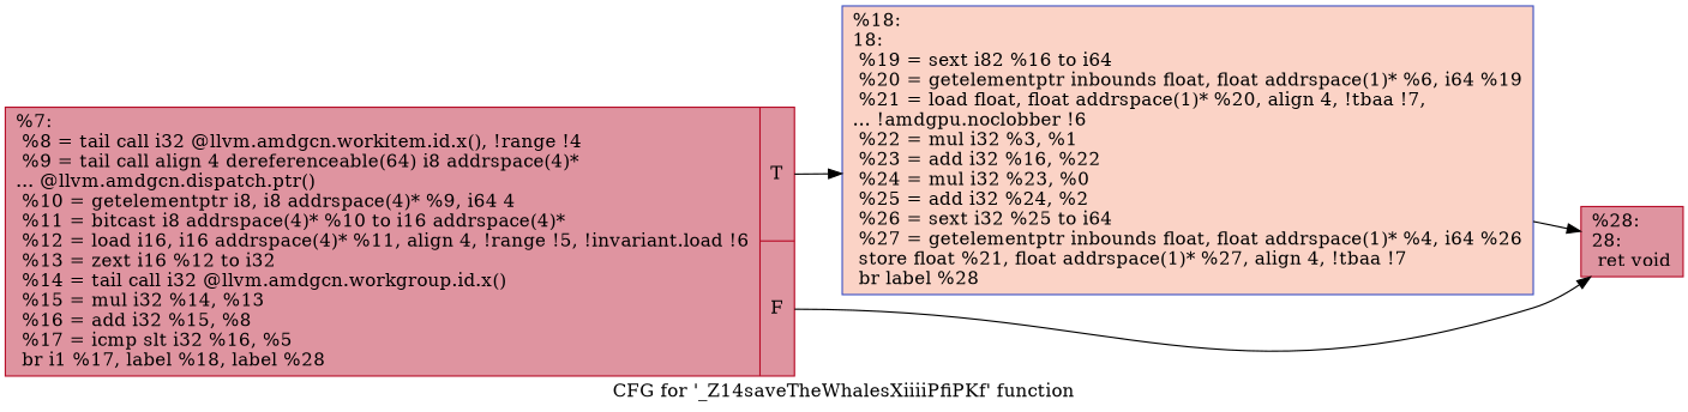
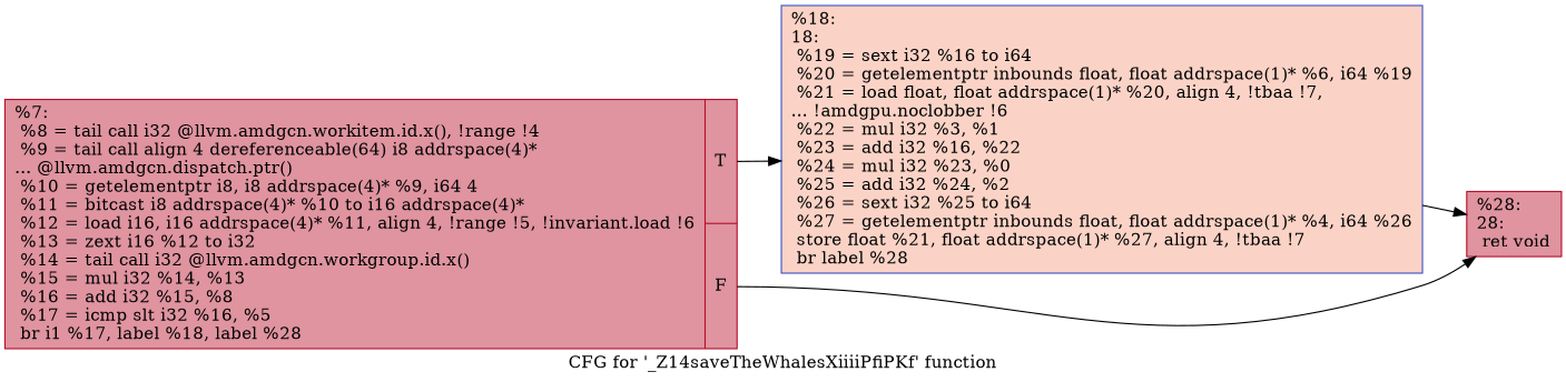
  digraph {
    label="CFG for '_Z14saveTheWhalesXiiiiPfiPKf' function"
    rankdir=LR
    node [color="#b70d28ff" fillcolor="#b70d2870" shape=record style=filled]
    n1 [label="{%7:\l  %8 = tail call i32 @llvm.amdgcn.workitem.id.x(), !range !4\l  %9 = tail call align 4 dereferenceable(64) i8 addrspace(4)*\l... @llvm.amdgcn.dispatch.ptr()\l  %10 = getelementptr i8, i8 addrspace(4)* %9, i64 4\l  %11 = bitcast i8 addrspace(4)* %10 to i16 addrspace(4)*\l  %12 = load i16, i16 addrspace(4)* %11, align 4, !range !5, !invariant.load !6\l  %13 = zext i16 %12 to i32\l  %14 = tail call i32 @llvm.amdgcn.workgroup.id.x()\l  %15 = mul i32 %14, %13\l  %16 = add i32 %15, %8\l  %17 = icmp slt i32 %16, %5\l  br i1 %17, label %18, label %28\l|{<s0>T|<s1>F}}"]
-   n2 [color="#3d50c3ff" fillcolor="#f59c7d70" label="{%18:\l18:                                               \l  %19 = sext i82 %16 to i64\l  %20 = getelementptr inbounds float, float addrspace(1)* %6, i64 %19\l  %21 = load float, float addrspace(1)* %20, align 4, !tbaa !7,\l... !amdgpu.noclobber !6\l  %22 = mul i32 %3, %1\l  %23 = add i32 %16, %22\l  %24 = mul i32 %23, %0\l  %25 = add i32 %24, %2\l  %26 = sext i32 %25 to i64\l  %27 = getelementptr inbounds float, float addrspace(1)* %4, i64 %26\l  store float %21, float addrspace(1)* %27, align 4, !tbaa !7\l  br label %28\l}"]
+   n2 [color="#3d50c3ff" fillcolor="#f59c7d70" label="{%18:\l18:                                               \l  %19 = sext i32 %16 to i64\l  %20 = getelementptr inbounds float, float addrspace(1)* %6, i64 %19\l  %21 = load float, float addrspace(1)* %20, align 4, !tbaa !7,\l... !amdgpu.noclobber !6\l  %22 = mul i32 %3, %1\l  %23 = add i32 %16, %22\l  %24 = mul i32 %23, %0\l  %25 = add i32 %24, %2\l  %26 = sext i32 %25 to i64\l  %27 = getelementptr inbounds float, float addrspace(1)* %4, i64 %26\l  store float %21, float addrspace(1)* %27, align 4, !tbaa !7\l  br label %28\l}"]
    n3 [label="{%28:\l28:                                               \l  ret void\l}"]
    n1 -> n2 [tailport=s0]
    n1 -> n3 [tailport=s1]
    n2 -> n3
  }
